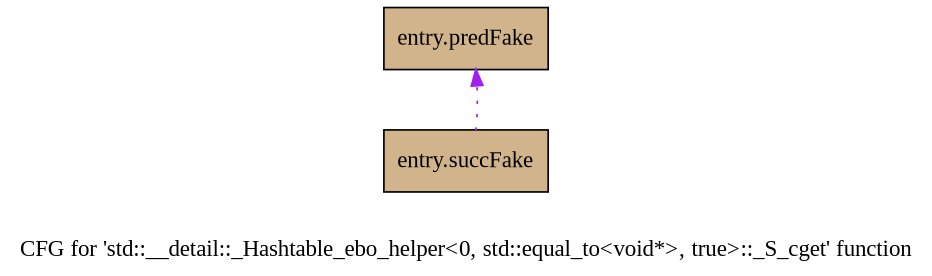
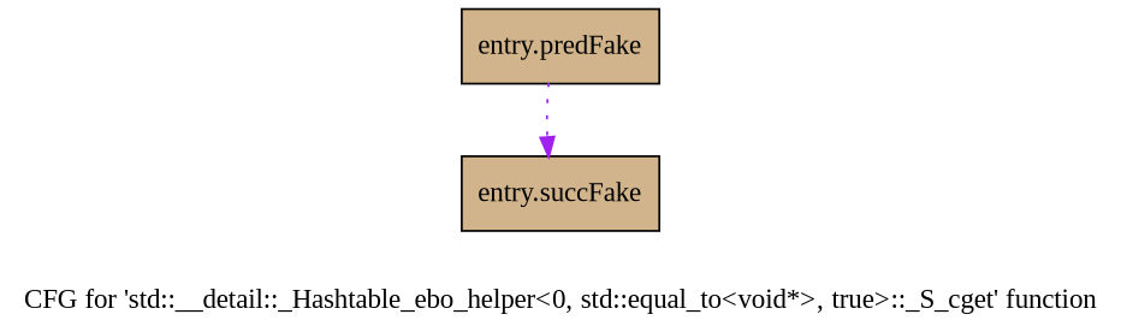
  digraph {
    label="CFG for 'std::__detail::_Hashtable_ebo_helper\<0, std::equal_to\<void*\>, true\>::_S_cget' function"
    fontname="Liberation Serif"
    node [shape=record style=filled fillcolor=tan fontname="Liberation Serif"]
    n1 [label="{entry.predFake}"]
    n2 [filename="/tools/Xilinx/Vitis_HLS/2022.1/tps/lnx64/gcc-8.3.0/lib/gcc/x86_64-pc-linux-gnu/8.3.0/../../../../include/c++/8.3.0/bits/hashtable_policy.h" label="{entry.succFake}" linenumber=1115]
-   n2 -> n1 [execusionnum=406 filename="/tools/Xilinx/Vitis_HLS/2022.1/tps/lnx64/gcc-8.3.0/lib/gcc/x86_64-pc-linux-gnu/8.3.0/../../../../include/c++/8.3.0/bits/hashtable_policy.h" color=purple style=dotted fontname="Liberation Serif"]
+   n1 -> n2 [execusionnum=406 filename="/tools/Xilinx/Vitis_HLS/2022.1/tps/lnx64/gcc-8.3.0/lib/gcc/x86_64-pc-linux-gnu/8.3.0/../../../../include/c++/8.3.0/bits/hashtable_policy.h" color=purple style=dotted fontname="Liberation Serif"]
  }
